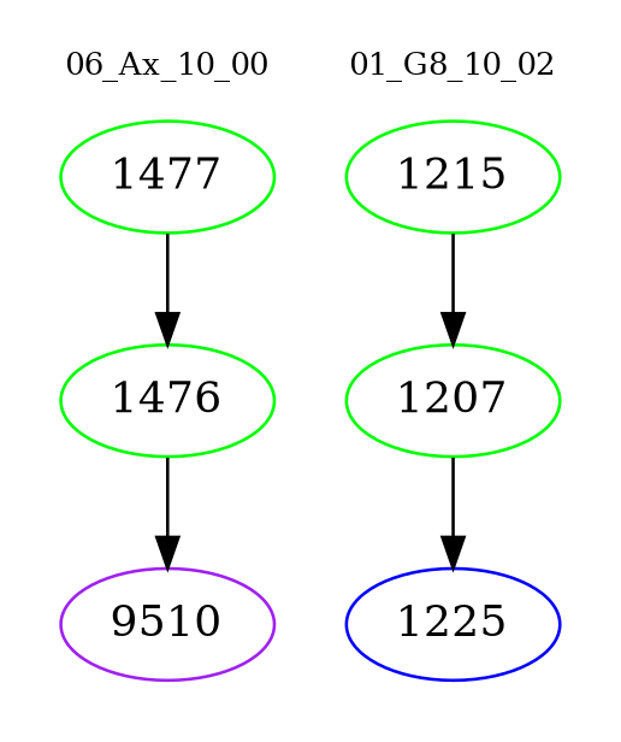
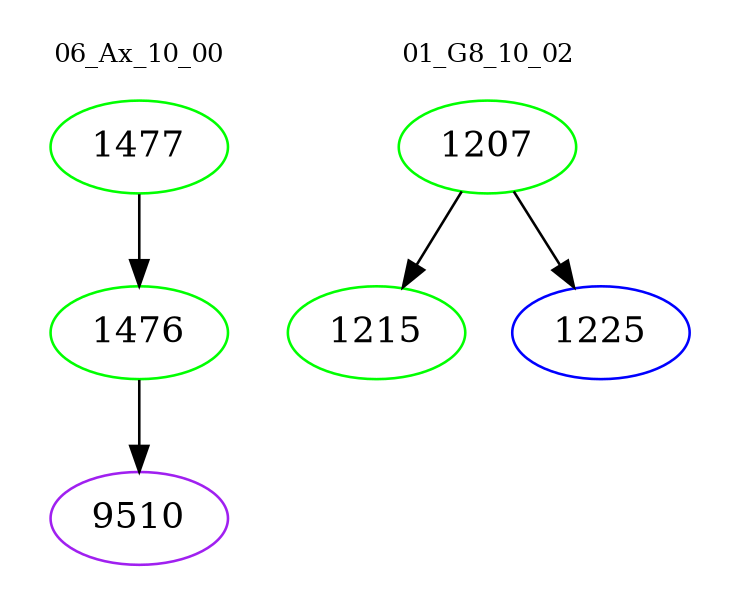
  digraph {
    node [color=green]
    edge [color=black]
    n1 [label=1477]
    n2 [label=1476]
    n3 [color=purple label=9510]
    n4 [label=1215]
    n5 [label=1207]
    n6 [color=blue label=1225]
    subgraph cluster_1 {
      color=white
      fontsize=10
      label="06_Ax_10_00"
      n1
      n2
      n3
    }
    subgraph cluster_2 {
      color=white
      fontsize=10
      label="01_G8_10_02"
      n4
      n5
      n6
    }
    n1 -> n2
    n2 -> n3
-   n4 -> n5
+   n5 -> n4
    n5 -> n6
  }
